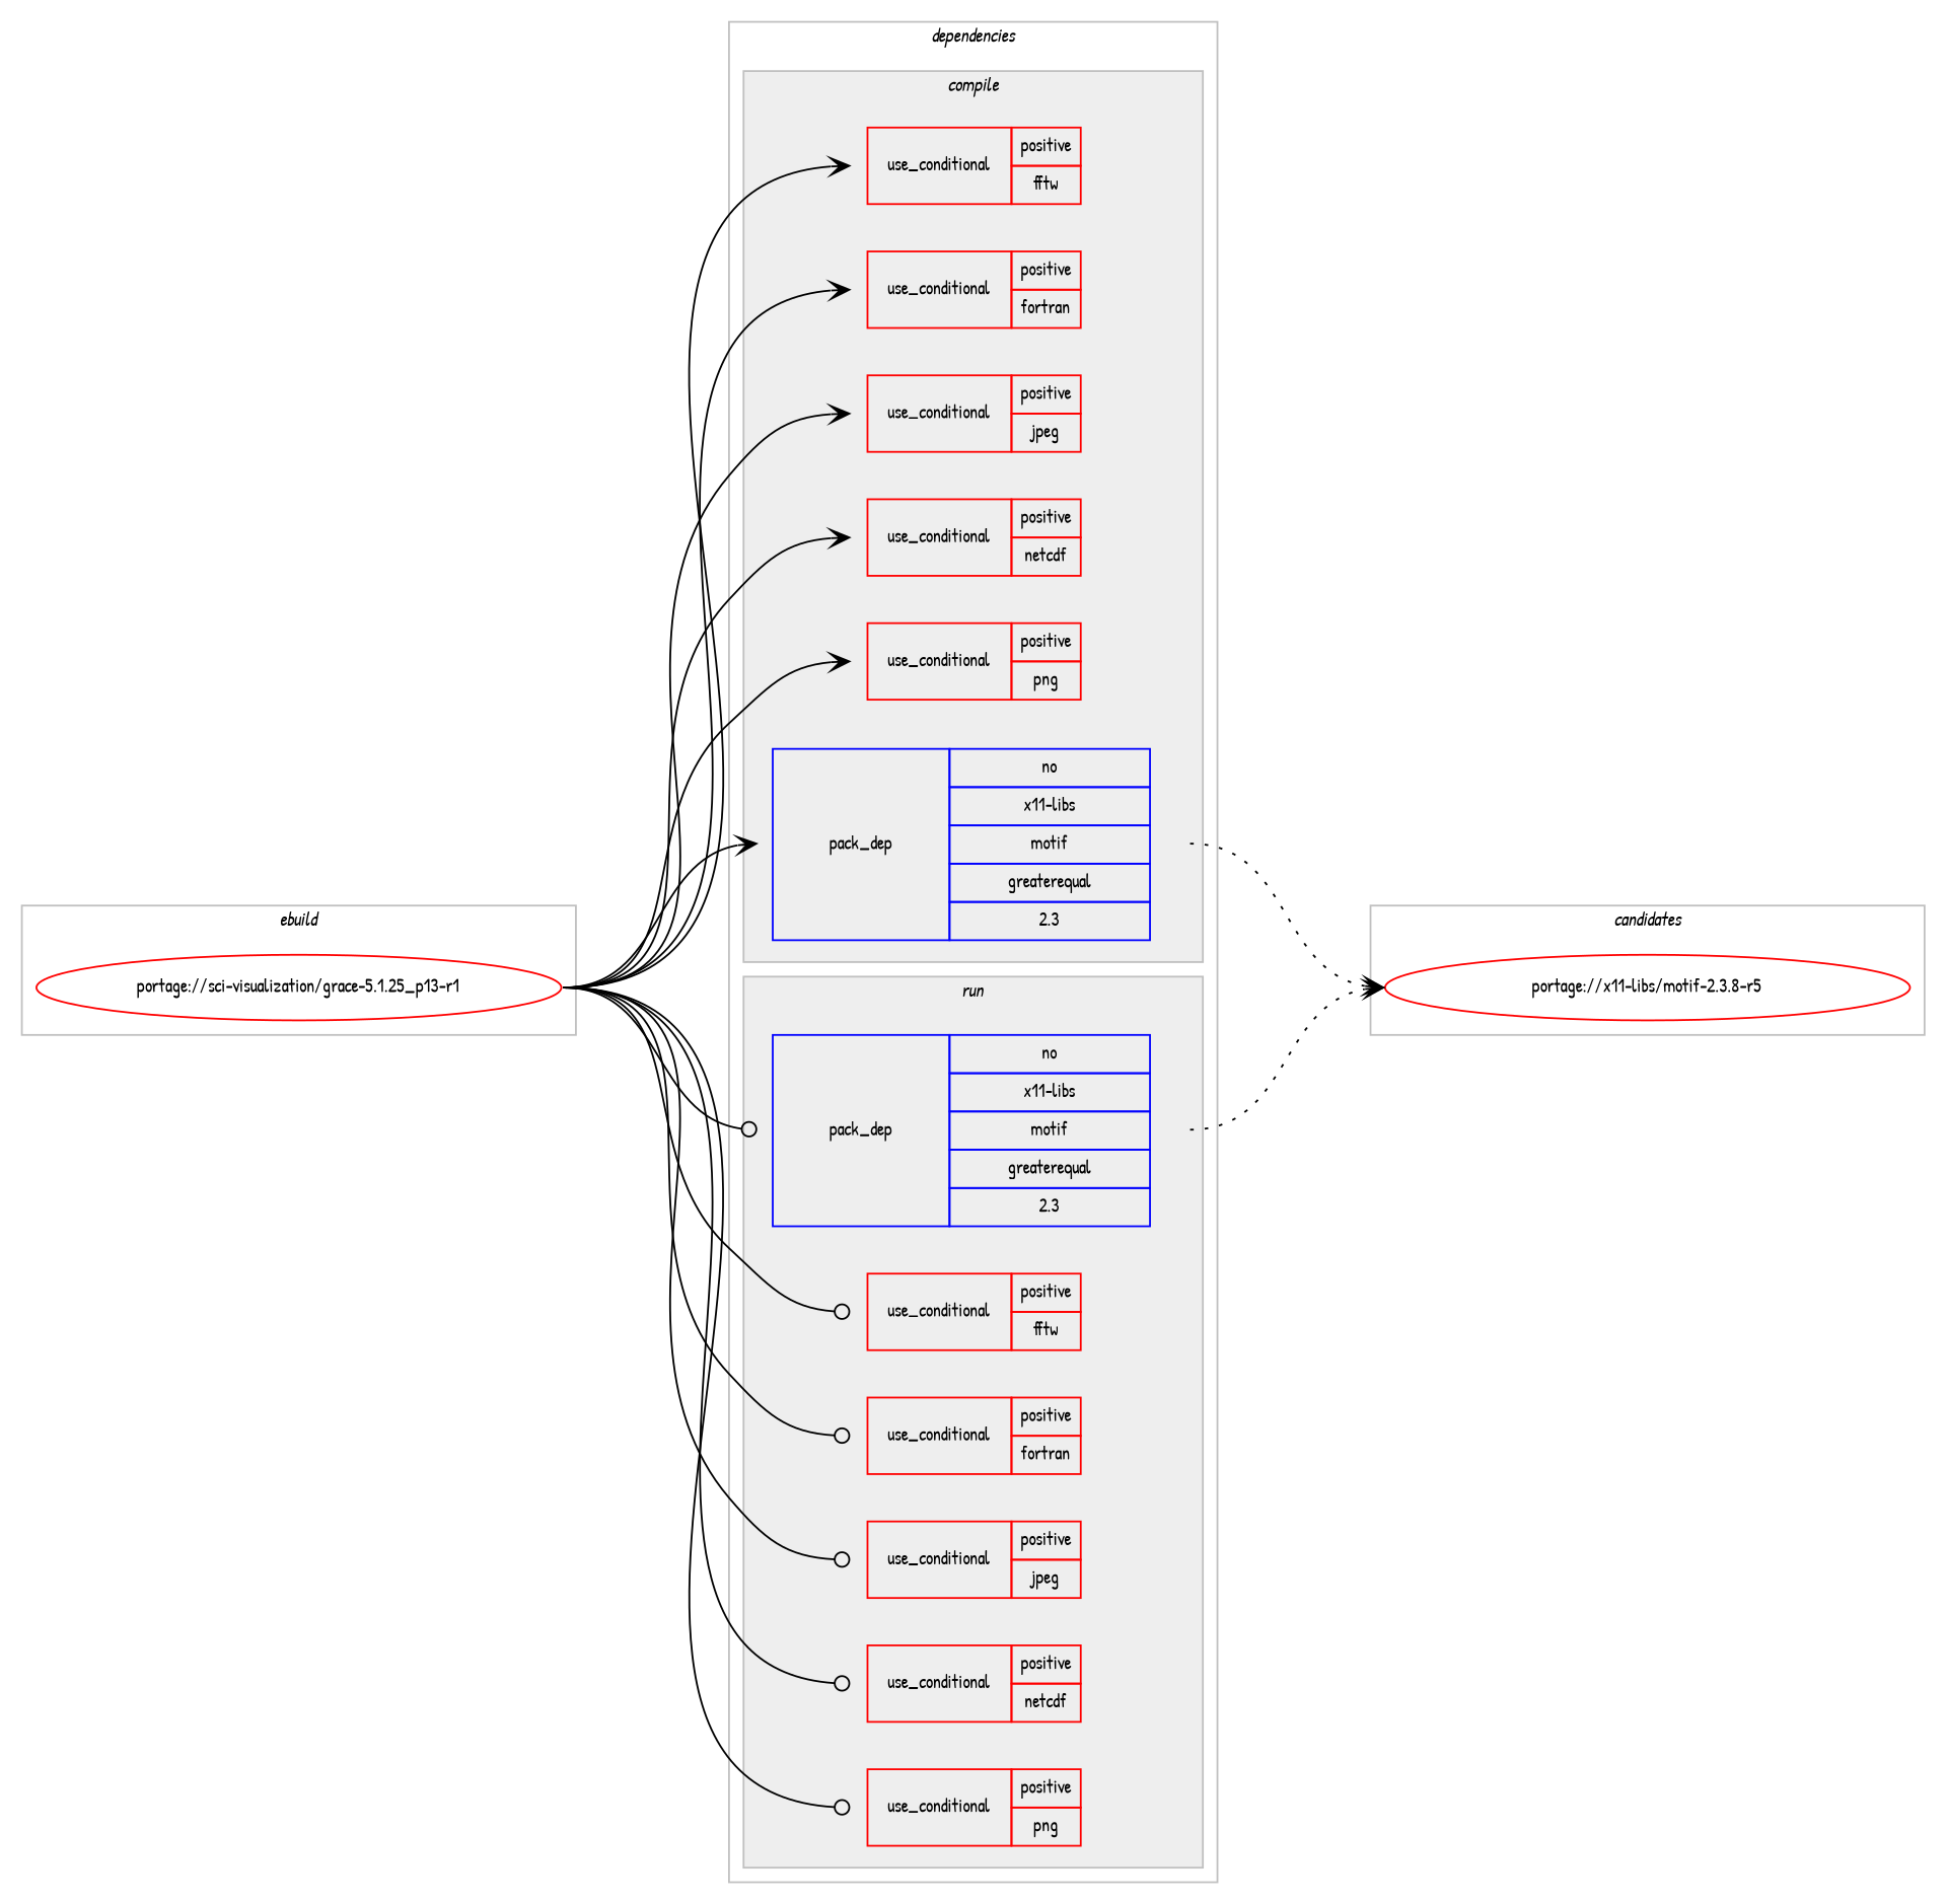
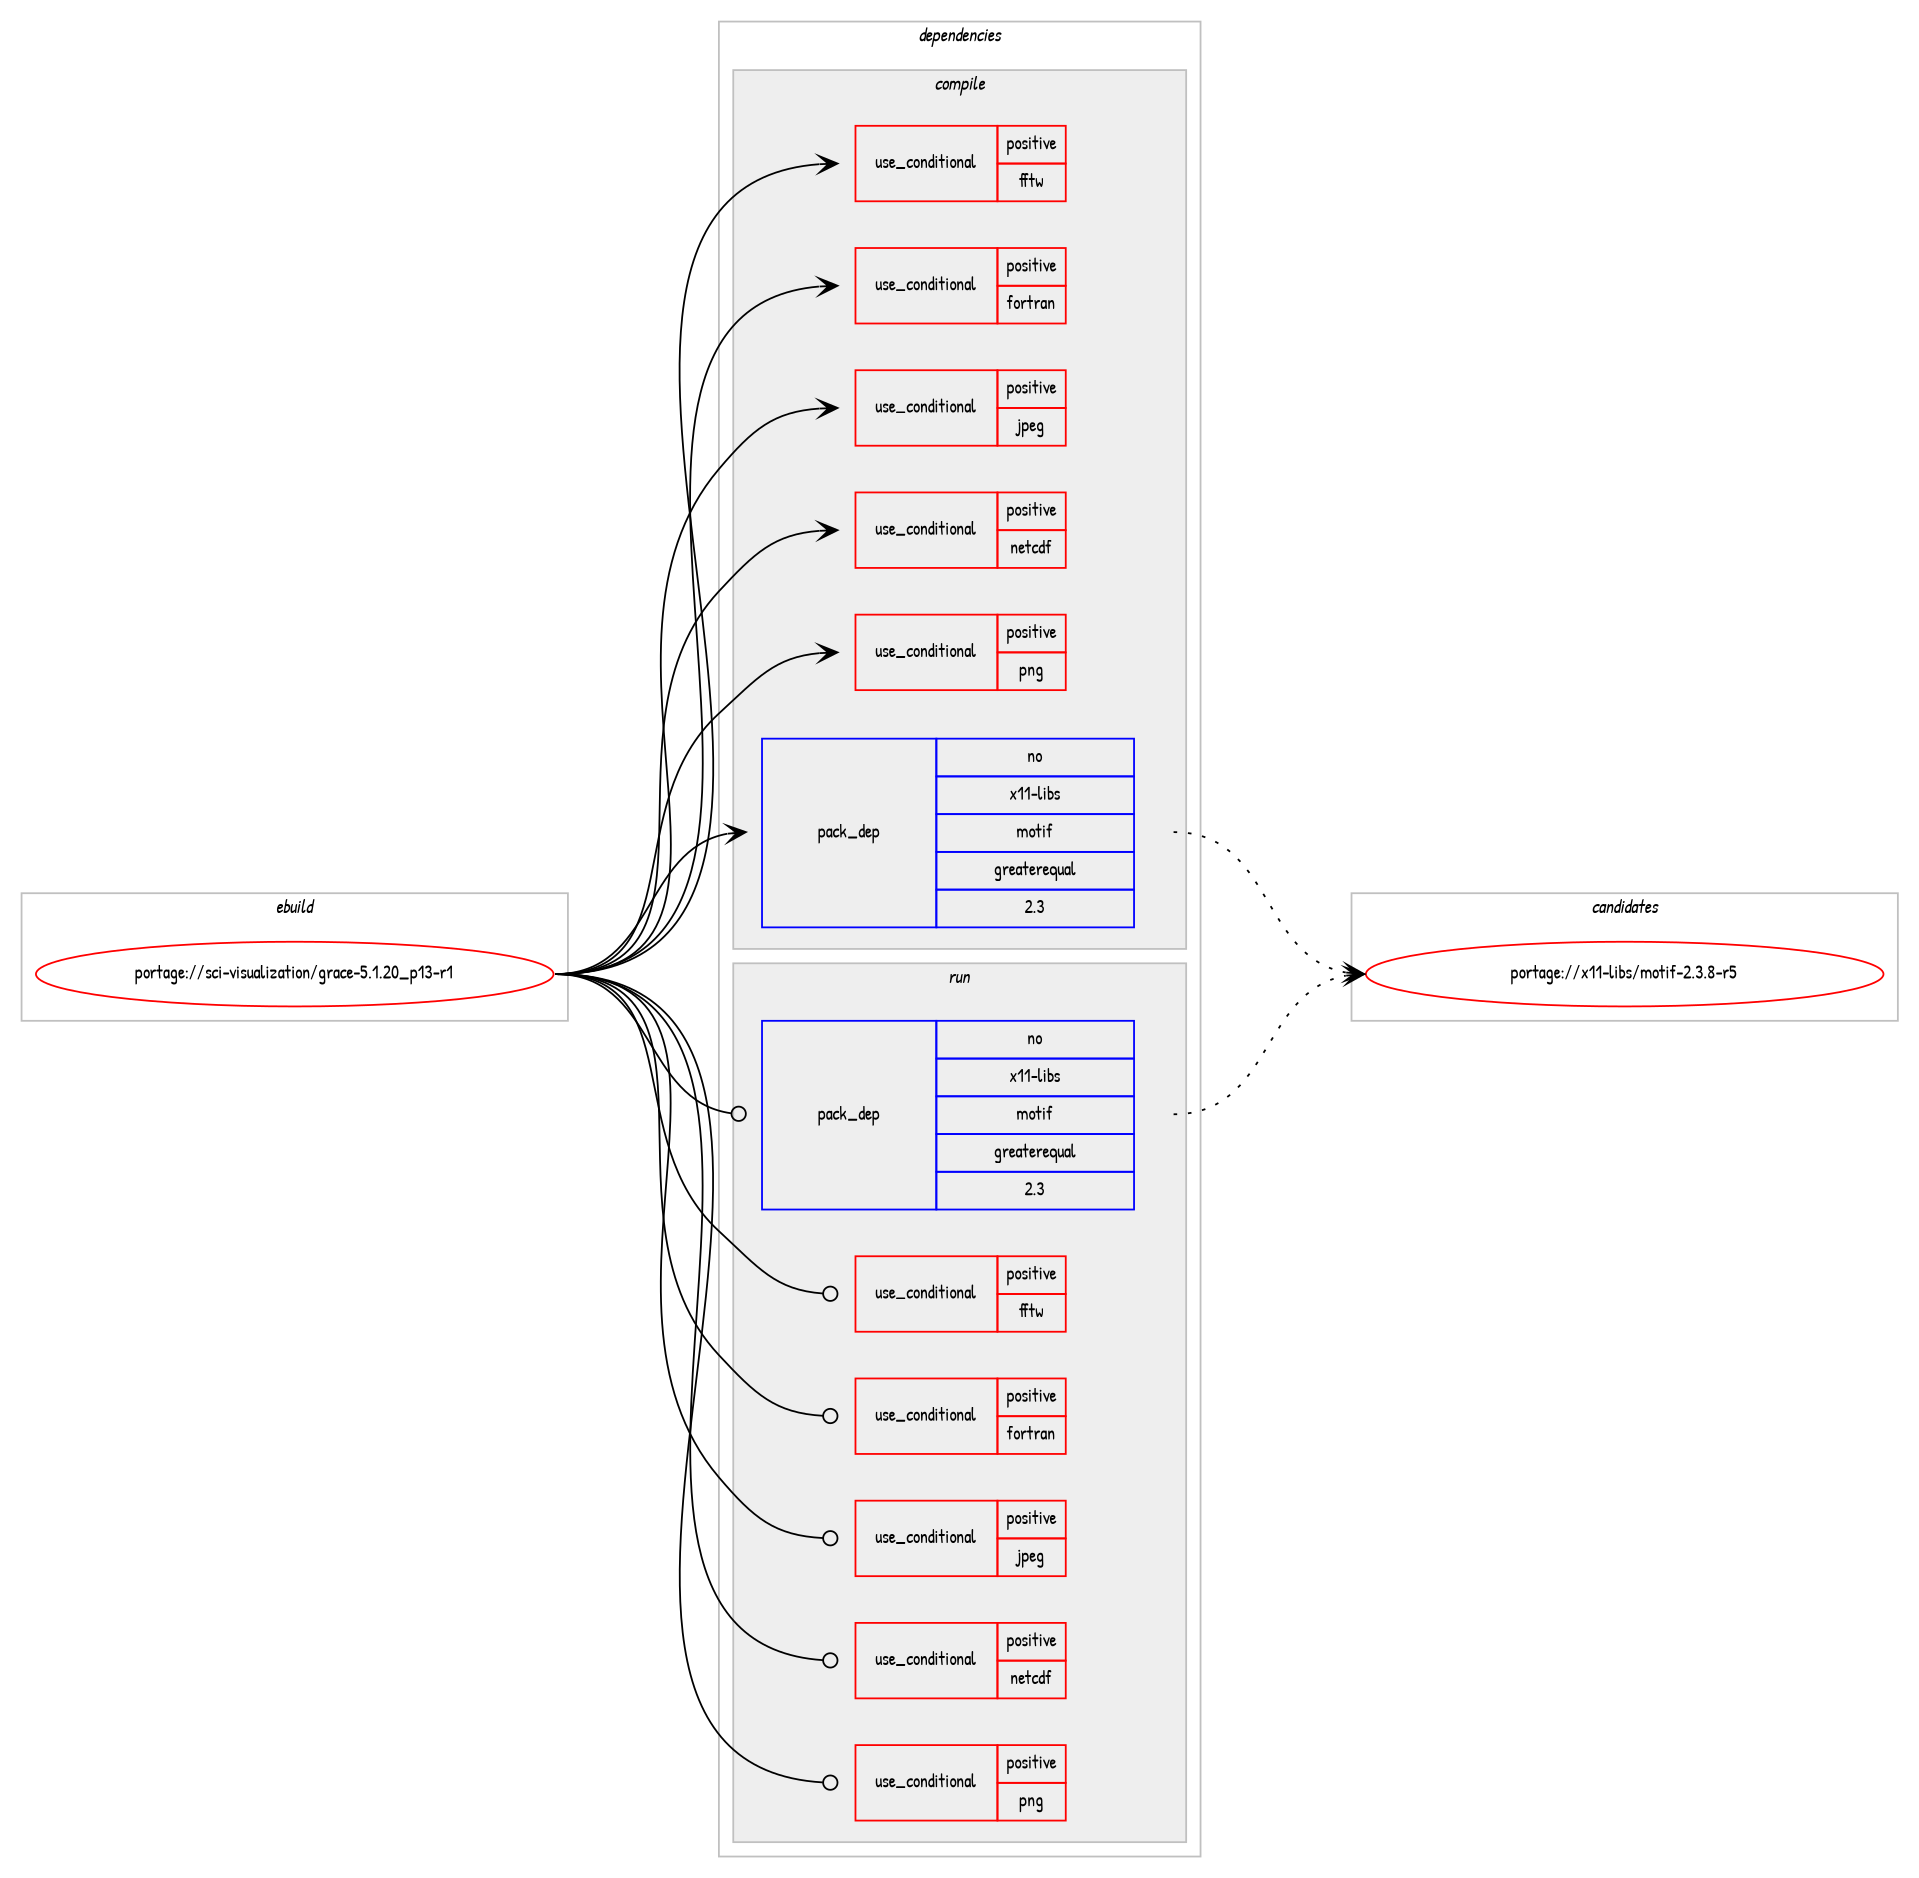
  digraph {
    compound=true
    concentrate=true
    fontname="Patrick Hand"
    fontsize=10
    newrank=true
    rankdir=LR
    ranksep=1.5
    node [color=red fontname="Patrick Hand" fontsize=10 shape=none]
    edge [arrowhead=vee headport=w style=solid tailport=e weight=20 fontname="Patrick Hand"]
-   n1 [label="portage://sci-visualization/grace-5.1.25_p13-r1" width=4 shape=""]
+   n1 [label="portage://sci-visualization/grace-5.1.20_p13-r1" width=4 shape=""]
    n2 [label=<<TABLE BORDER="0" CELLBORDER="1" CELLSPACING="0" CELLPADDING="4"><TR><TD ROWSPAN="3" CELLPADDING="10">use_conditional</TD></TR><TR><TD>positive</TD></TR><TR><TD>fftw</TD></TR></TABLE>>]
    n3 [label=<<TABLE BORDER="0" CELLBORDER="1" CELLSPACING="0" CELLPADDING="4"><TR><TD ROWSPAN="3" CELLPADDING="10">use_conditional</TD></TR><TR><TD>positive</TD></TR><TR><TD>fortran</TD></TR></TABLE>>]
    n4 [label=<<TABLE BORDER="0" CELLBORDER="1" CELLSPACING="0" CELLPADDING="4"><TR><TD ROWSPAN="3" CELLPADDING="10">use_conditional</TD></TR><TR><TD>positive</TD></TR><TR><TD>jpeg</TD></TR></TABLE>>]
    n5 [label=<<TABLE BORDER="0" CELLBORDER="1" CELLSPACING="0" CELLPADDING="4"><TR><TD ROWSPAN="3" CELLPADDING="10">use_conditional</TD></TR><TR><TD>positive</TD></TR><TR><TD>netcdf</TD></TR></TABLE>>]
    n6 [label=<<TABLE BORDER="0" CELLBORDER="1" CELLSPACING="0" CELLPADDING="4"><TR><TD ROWSPAN="3" CELLPADDING="10">use_conditional</TD></TR><TR><TD>positive</TD></TR><TR><TD>png</TD></TR></TABLE>>]
    n7 [color=blue label=<<TABLE BORDER="0" CELLBORDER="1" CELLSPACING="0" CELLPADDING="4" WIDTH="220"><TR><TD ROWSPAN="6" CELLPADDING="30">pack_dep</TD></TR><TR><TD WIDTH="110">no</TD></TR><TR><TD>x11-libs</TD></TR><TR><TD>motif</TD></TR><TR><TD>greaterequal</TD></TR><TR><TD>2.3</TD></TR></TABLE>>]
    n8 [color=blue label=<<TABLE BORDER="0" CELLBORDER="1" CELLSPACING="0" CELLPADDING="4" WIDTH="220"><TR><TD ROWSPAN="6" CELLPADDING="30">pack_dep</TD></TR><TR><TD WIDTH="110">no</TD></TR><TR><TD>x11-libs</TD></TR><TR><TD>motif</TD></TR><TR><TD>greaterequal</TD></TR><TR><TD>2.3</TD></TR></TABLE>>]
    n9 [label=<<TABLE BORDER="0" CELLBORDER="1" CELLSPACING="0" CELLPADDING="4"><TR><TD ROWSPAN="3" CELLPADDING="10">use_conditional</TD></TR><TR><TD>positive</TD></TR><TR><TD>fftw</TD></TR></TABLE>>]
    n10 [label=<<TABLE BORDER="0" CELLBORDER="1" CELLSPACING="0" CELLPADDING="4"><TR><TD ROWSPAN="3" CELLPADDING="10">use_conditional</TD></TR><TR><TD>positive</TD></TR><TR><TD>fortran</TD></TR></TABLE>>]
    n11 [label=<<TABLE BORDER="0" CELLBORDER="1" CELLSPACING="0" CELLPADDING="4"><TR><TD ROWSPAN="3" CELLPADDING="10">use_conditional</TD></TR><TR><TD>positive</TD></TR><TR><TD>jpeg</TD></TR></TABLE>>]
    n12 [label=<<TABLE BORDER="0" CELLBORDER="1" CELLSPACING="0" CELLPADDING="4"><TR><TD ROWSPAN="3" CELLPADDING="10">use_conditional</TD></TR><TR><TD>positive</TD></TR><TR><TD>netcdf</TD></TR></TABLE>>]
    n13 [label=<<TABLE BORDER="0" CELLBORDER="1" CELLSPACING="0" CELLPADDING="4"><TR><TD ROWSPAN="3" CELLPADDING="10">use_conditional</TD></TR><TR><TD>positive</TD></TR><TR><TD>png</TD></TR></TABLE>>]
    n14 [label="portage://x11-libs/motif-2.3.8-r5" width=4 shape=""]
    subgraph cluster_1 {
      color=gray
      label=<<i>ebuild</i>>
      rank=same
      n1
    }
    subgraph cluster_2 {
      color=gray
      label=<<i>dependencies</i>>
      subgraph cluster_3 {
        color=gray
        fillcolor="#eeeeee"
        label=<<i>compile</i>>
        style=filled
        subgraph sub_4 {
          color=gray
          fillcolor="#eeeeee"
          label=<<i>compile</i>>
          style=filled
          n2
        }
        subgraph sub_5 {
          color=gray
          fillcolor="#eeeeee"
          label=<<i>compile</i>>
          style=filled
          n3
        }
        subgraph sub_6 {
          color=gray
          fillcolor="#eeeeee"
          label=<<i>compile</i>>
          style=filled
          n4
        }
        subgraph sub_7 {
          color=gray
          fillcolor="#eeeeee"
          label=<<i>compile</i>>
          style=filled
          n5
        }
        subgraph sub_8 {
          color=gray
          fillcolor="#eeeeee"
          label=<<i>compile</i>>
          style=filled
          n6
        }
        subgraph sub_9 {
          color=gray
          fillcolor="#eeeeee"
          label=<<i>compile</i>>
          style=filled
          n7
        }
      }
      subgraph cluster_10 {
        color=gray
        fillcolor="#eeeeee"
        label=<<i>compile and run</i>>
        style=filled
      }
      subgraph cluster_11 {
        color=gray
        fillcolor="#eeeeee"
        label=<<i>run</i>>
        style=filled
        subgraph sub_12 {
          color=gray
          fillcolor="#eeeeee"
          label=<<i>run</i>>
          style=filled
          n8
        }
        subgraph sub_13 {
          color=gray
          fillcolor="#eeeeee"
          label=<<i>run</i>>
          style=filled
          n9
        }
        subgraph sub_14 {
          color=gray
          fillcolor="#eeeeee"
          label=<<i>run</i>>
          style=filled
          n10
        }
        subgraph sub_15 {
          color=gray
          fillcolor="#eeeeee"
          label=<<i>run</i>>
          style=filled
          n11
        }
        subgraph sub_16 {
          color=gray
          fillcolor="#eeeeee"
          label=<<i>run</i>>
          style=filled
          n12
        }
        subgraph sub_17 {
          color=gray
          fillcolor="#eeeeee"
          label=<<i>run</i>>
          style=filled
          n13
        }
      }
    }
    subgraph cluster_18 {
      color=gray
      label=<<i>candidates</i>>
      rank=same
      subgraph sub_19 {
        color=black
        label=<<i>candidates</i>>
        nodesep=1
        rank=same
        n14
      }
      subgraph sub_20 {
        color=black
        label=<<i>candidates</i>>
        nodesep=1
        rank=same
        n14
      }
    }
    n1 -> n2
    n1 -> n3
    n1 -> n4
    n1 -> n5
    n1 -> n6
    n1 -> n7
    n1 -> n8 [arrowhead=odot]
    n1 -> n9 [arrowhead=odot]
    n1 -> n10 [arrowhead=odot]
    n1 -> n11 [arrowhead=odot]
    n1 -> n12 [arrowhead=odot]
    n1 -> n13 [arrowhead=odot]
    n7 -> n14 [style=dotted weight=100]
    n8 -> n14 [style=dotted weight=100]
  }
